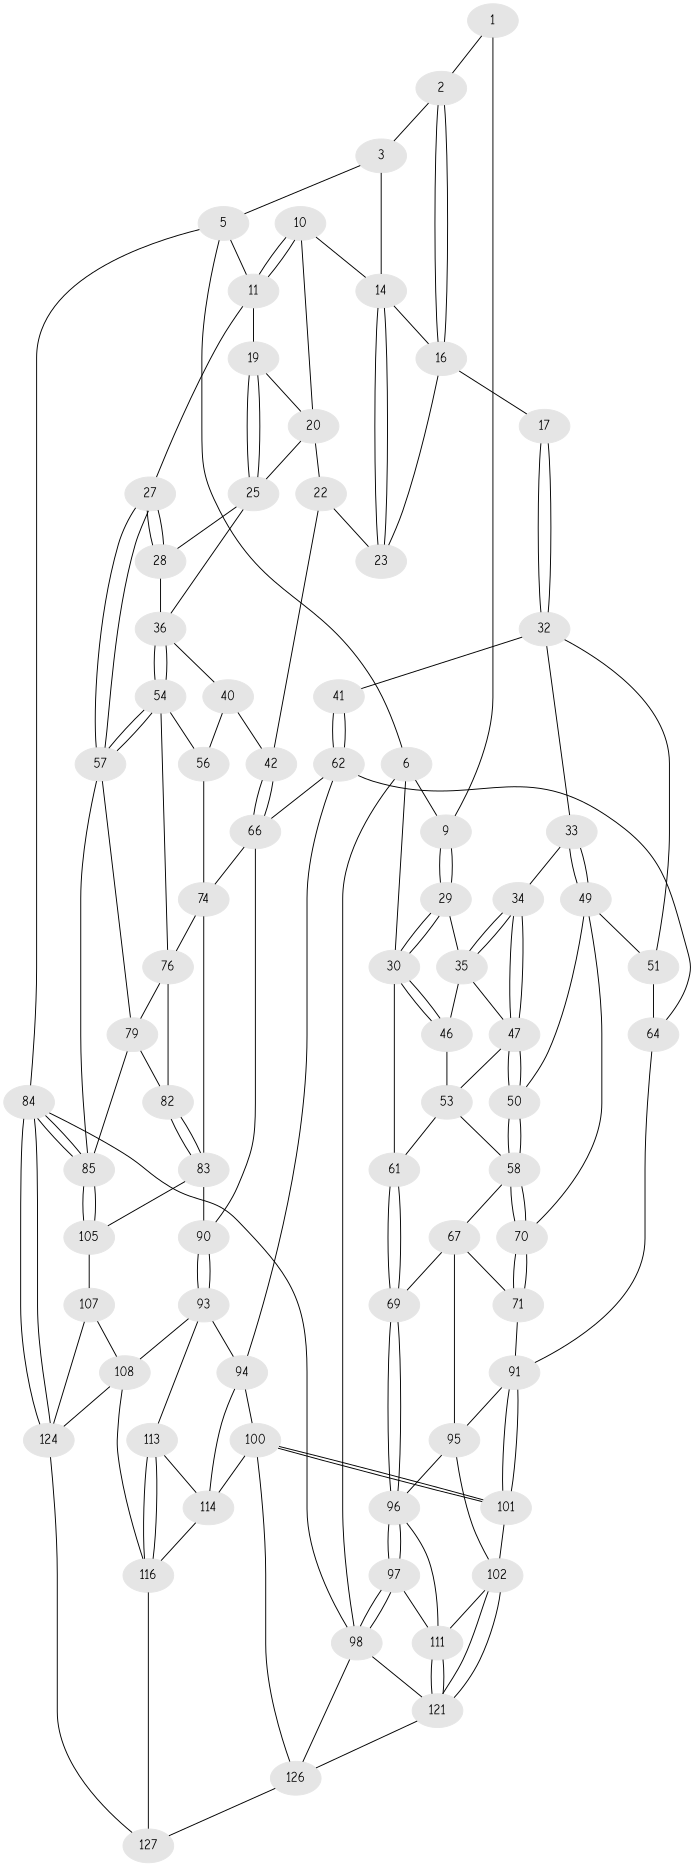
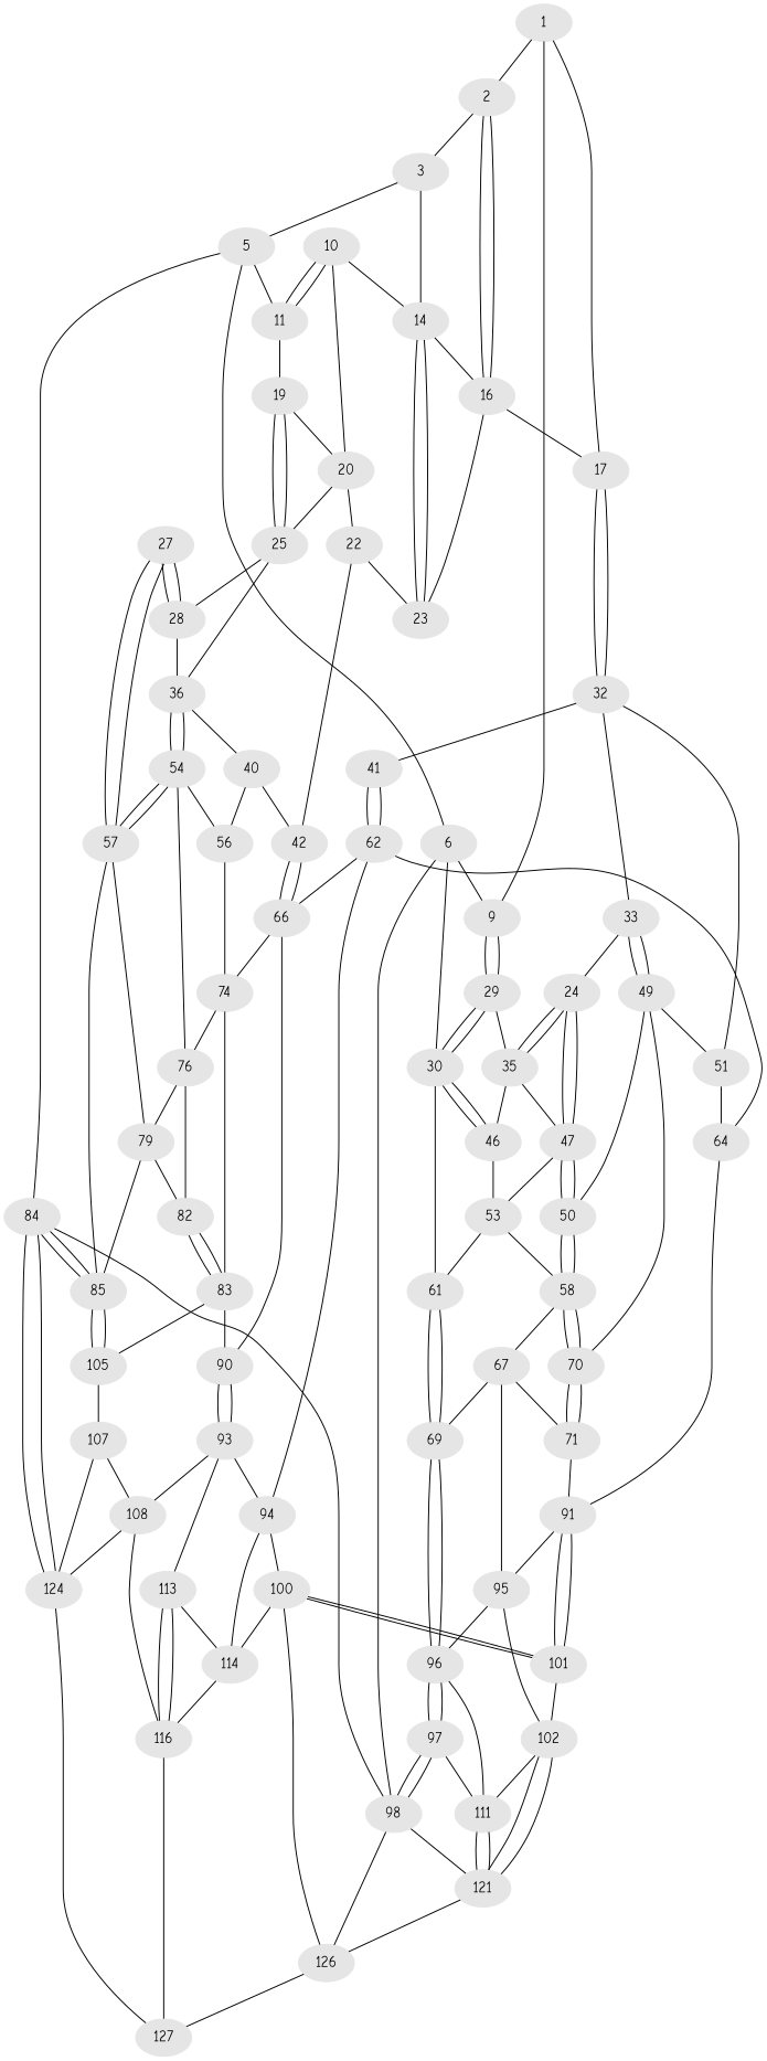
  graph {
    fontname="Comic Neue"
    node [color=gray90 fontname="Comic Neue" style=filled]
    edge [fontname="Comic Neue"]
    1 [super="+8"]
    2
    9
    17
    3 [super="+4"]
    16 [super="+18"]
    29
    32 [super="+44"]
    5
    14 [super="+15"]
    23 [super="+24"]
    6 [super="+7"]
    11 [super="+12"]
    84
    30 [super="+31"]
    98 [super="+123"]
    19
    27
    85 [super="+86"]
    124 [super="+125"]
    46
    61
    121 [super="+122"]
    126 [super="+128"]
    35 [super="+45"]
    10 [super="+13"]
    20 [super="+21"]
    25 [super="+26"]
    22 [super="+38"]
    28
    57 [super="+78"]
    33
    n33 [label=41]
    51 [super="+65"]
    36 [super="+37"]
    42
    66 [super="+75"]
    40 [super="+41"]
    54 [super="+55"]
    79 [super="+88"]
    47 [super="+48"]
    53 [super="+60"]
    69
-   34
+   34 [label=24]
    49 [super="+52"]
    62 [super="+63"]
    64 [super="+87"]
    50
    70
    56 [super="+73"]
    76 [super="+80"]
    74 [super="+77"]
    90
    94 [super="+99"]
    58 [super="+59"]
    71 [super="+72"]
    67 [super="+68"]
    91 [super="+92"]
    82
    83 [super="+89"]
    105 [super="+106"]
    95 [super="+104"]
    96 [super="+110"]
    100 [super="+119"]
    114 [super="+118"]
    101
    93 [super="+109"]
    102 [super="+103"]
    97
    111 [super="+112"]
    107 [super="+120"]
    127
    108 [super="+115"]
    113
    116 [super="+117"]
    1 -- 2
    1 -- 9
+   1 -- 17
    2 -- 3
    2 -- 16
    2 -- 16
    9 -- 29
    9 -- 29
    17 -- 32
    17 -- 32
    3 -- 5
    3 -- 14
    16 -- 17
    16 -- 23
    29 -- 30
    29 -- 30
    29 -- 35
    32 -- 33
    32 -- n33
    32 -- 51
    5 -- 6
    5 -- 11
    5 -- 84
    14 -- 16
    14 -- 23
    14 -- 23
    6 -- 9
    6 -- 30
    6 -- 98
    11 -- 19
-   11 -- 27
    84 -- 98
    84 -- 85
    84 -- 85
    84 -- 124
    84 -- 124
    30 -- 46
    30 -- 46
    30 -- 61
    98 -- 121
    98 -- 126
    19 -- 20
    19 -- 25
    19 -- 25
    27 -- 28
    27 -- 28
    27 -- 57
    27 -- 57
    85 -- 105
    85 -- 105
    124 -- 127
    46 -- 53
    61 -- 69
    61 -- 69
    121 -- 126
    126 -- 127
    35 -- 46
    35 -- 47
    10 -- 14
    10 -- 11
    10 -- 11
    10 -- 20
    20 -- 25
    20 -- 22
    25 -- 28
    25 -- 36
    22 -- 23
    22 -- 42
    28 -- 36
    57 -- 85
    57 -- 79
    33 -- 34
    33 -- 49
    33 -- 49
    n33 -- 62
    n33 -- 62
    51 -- 64
    36 -- 40
    36 -- 54
    36 -- 54
    42 -- 66
    42 -- 66
    66 -- 74
    66 -- 90
    40 -- 42
    40 -- 56 [weight=2]
    54 -- 57
    54 -- 57
    54 -- 56
    54 -- 76
    79 -- 85
    79 -- 82
    47 -- 53
    47 -- 50
    47 -- 50
    53 -- 61
    53 -- 58
    69 -- 96
    69 -- 96
    34 -- 35
    34 -- 35
    34 -- 47
    34 -- 47
    49 -- 51
    49 -- 50
    49 -- 70
    62 -- 66
    62 -- 64
    62 -- 94
    64 -- 91
    50 -- 58
    50 -- 58
    70 -- 71
    70 -- 71
    56 -- 74
    76 -- 79
    76 -- 82
    74 -- 76
    74 -- 83
    90 -- 93
    90 -- 93
    94 -- 100
    94 -- 114
    58 -- 70
    58 -- 70
    58 -- 67
    71 -- 91
    67 -- 69
    67 -- 71
    67 -- 95
    91 -- 95
    91 -- 101
    91 -- 101
    82 -- 83
    82 -- 83
    83 -- 90
    83 -- 105
    105 -- 107 [weight=2]
    95 -- 96
    95 -- 102
    96 -- 97
    96 -- 97
    96 -- 111
    100 -- 126
    100 -- 114
    100 -- 101
    100 -- 101
    114 -- 116
    101 -- 102
    93 -- 94
    93 -- 108
    93 -- 113
    102 -- 121
    102 -- 121
    102 -- 111
    97 -- 98
    97 -- 98
    97 -- 111
    111 -- 121
    111 -- 121
    107 -- 124
    107 -- 108
    108 -- 124
    108 -- 116
    113 -- 114
    113 -- 116
    113 -- 116
    116 -- 127
  }
